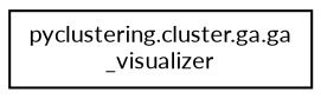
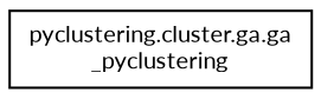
  digraph {
    rankdir=TB
    fontname=Lato
-   n1 [color=black fillcolor=white fontname=Lato fontsize=10 height=0.2 label="pyclustering.cluster.ga.ga\l_visualizer" shape=record style=filled width=0.4]
+   n1 [color=black fillcolor=white fontname=Lato fontsize=10 height=0.2 label="pyclustering.cluster.ga.ga\l_pyclustering" shape=record style=filled width=0.4]
  }
